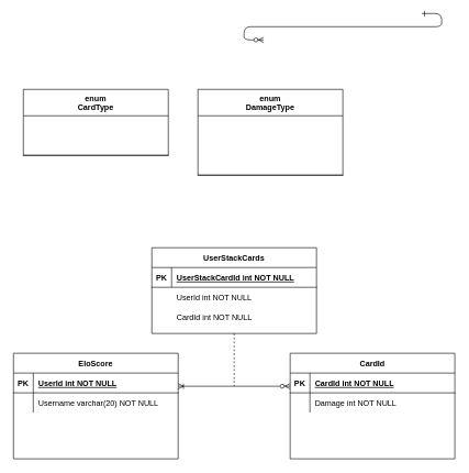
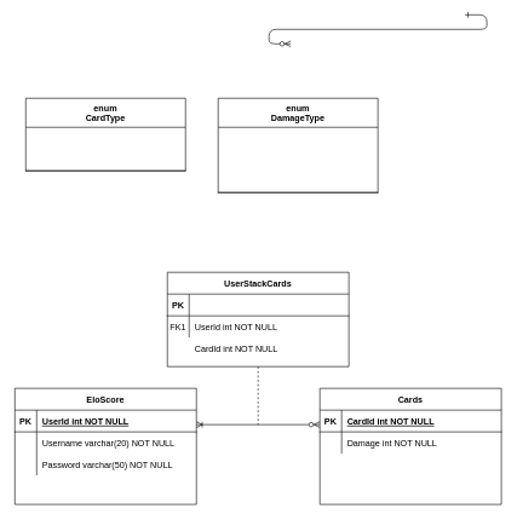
  <mxCell id="0" />
  <mxCell id="1" parent="0" />
  <mxCell id="2" value="" style="edgeStyle=entityRelationEdgeStyle;endArrow=ERzeroToMany;startArrow=ERone;endFill=1;startFill=0;" parent="1" edge="1"><mxGeometry width="100" height="100" relative="1" as="geometry"><mxPoint x="640" y="20" as="sourcePoint" /><mxPoint x="400" y="60" as="targetPoint" /></mxGeometry></mxCell>
  <mxCell id="3" value="EloScore" style="shape=table;startSize=30;container=1;collapsible=1;childLayout=tableLayout;fixedRows=1;rowLines=0;fontStyle=1;align=center;resizeLast=1;" vertex="1" parent="1"><mxGeometry x="20" y="535" width="250" height="160" as="geometry" /></mxCell>
  <mxCell id="4" value="" style="shape=partialRectangle;collapsible=0;dropTarget=0;pointerEvents=0;fillColor=none;points=[[0,0.5],[1,0.5]];portConstraint=eastwest;top=0;left=0;right=0;bottom=1;" vertex="1" parent="3"><mxGeometry y="30" width="250" height="30" as="geometry" /></mxCell>
  <mxCell id="5" value="PK" style="shape=partialRectangle;overflow=hidden;connectable=0;fillColor=none;top=0;left=0;bottom=0;right=0;fontStyle=1;" vertex="1" parent="4"><mxGeometry width="30" height="30" as="geometry"><mxRectangle width="30" height="30" as="alternateBounds" /></mxGeometry></mxCell>
  <mxCell id="6" value="UserId int NOT NULL" style="shape=partialRectangle;overflow=hidden;connectable=0;fillColor=none;top=0;left=0;bottom=0;right=0;align=left;spacingLeft=6;fontStyle=5;" vertex="1" parent="4"><mxGeometry x="30" width="220" height="30" as="geometry"><mxRectangle width="220" height="30" as="alternateBounds" /></mxGeometry></mxCell>
  <mxCell id="7" value="" style="shape=partialRectangle;collapsible=0;dropTarget=0;pointerEvents=0;fillColor=none;points=[[0,0.5],[1,0.5]];portConstraint=eastwest;top=0;left=0;right=0;bottom=0;" vertex="1" parent="3"><mxGeometry y="60" width="250" height="30" as="geometry" /></mxCell>
  <mxCell id="8" value="" style="shape=partialRectangle;overflow=hidden;connectable=0;fillColor=none;top=0;left=0;bottom=0;right=0;" vertex="1" parent="7"><mxGeometry width="30" height="30" as="geometry"><mxRectangle width="30" height="30" as="alternateBounds" /></mxGeometry></mxCell>
  <mxCell id="9" value="Username varchar(20) NOT NULL" style="shape=partialRectangle;overflow=hidden;connectable=0;fillColor=none;top=0;left=0;bottom=0;right=0;align=left;spacingLeft=6;" vertex="1" parent="7"><mxGeometry x="30" width="220" height="30" as="geometry"><mxRectangle width="220" height="30" as="alternateBounds" /></mxGeometry></mxCell>
  <mxCell id="10" style="shape=partialRectangle;collapsible=0;dropTarget=0;pointerEvents=0;fillColor=none;points=[[0,0.5],[1,0.5]];portConstraint=eastwest;top=0;left=0;right=0;bottom=0;" vertex="1" parent="3"><mxGeometry y="90" width="250" height="30" as="geometry" /></mxCell>
  <mxCell id="11" style="shape=partialRectangle;overflow=hidden;connectable=0;fillColor=none;top=0;left=0;bottom=0;right=0;" vertex="1" parent="10"><mxGeometry width="30" height="30" as="geometry"><mxRectangle width="30" height="30" as="alternateBounds" /></mxGeometry></mxCell>
+ <mxCell id="12" value="Password varchar(50) NOT NULL" style="shape=partialRectangle;overflow=hidden;connectable=0;fillColor=none;top=0;left=0;bottom=0;right=0;align=left;spacingLeft=6;" vertex="1" parent="10"><mxGeometry x="30" width="220" height="30" as="geometry"><mxRectangle width="220" height="30" as="alternateBounds" /></mxGeometry></mxCell>
  <mxCell id="13" style="shape=partialRectangle;collapsible=0;dropTarget=0;pointerEvents=0;fillColor=none;points=[[0,0.5],[1,0.5]];portConstraint=eastwest;top=0;left=0;right=0;bottom=0;" vertex="1" parent="3"><mxGeometry y="120" width="250" height="30" as="geometry" /></mxCell>
  <mxCell id="14" style="shape=partialRectangle;overflow=hidden;connectable=0;fillColor=none;top=0;left=0;bottom=0;right=0;" vertex="1" parent="13"><mxGeometry width="30" height="30" as="geometry"><mxRectangle width="30" height="30" as="alternateBounds" /></mxGeometry></mxCell>
- <mxCell id="15" value="CardId" style="shape=table;startSize=30;container=1;collapsible=1;childLayout=tableLayout;fixedRows=1;rowLines=0;fontStyle=1;align=center;resizeLast=1;" vertex="1" parent="1"><mxGeometry x="440" y="535" width="250" height="160" as="geometry" /></mxCell>
+ <mxCell id="15" value="Cards" style="shape=table;startSize=30;container=1;collapsible=1;childLayout=tableLayout;fixedRows=1;rowLines=0;fontStyle=1;align=center;resizeLast=1;" vertex="1" parent="1"><mxGeometry x="440" y="535" width="250" height="160" as="geometry" /></mxCell>
  <mxCell id="16" value="" style="shape=partialRectangle;collapsible=0;dropTarget=0;pointerEvents=0;fillColor=none;points=[[0,0.5],[1,0.5]];portConstraint=eastwest;top=0;left=0;right=0;bottom=1;" vertex="1" parent="15"><mxGeometry y="30" width="250" height="30" as="geometry" /></mxCell>
  <mxCell id="17" value="PK" style="shape=partialRectangle;overflow=hidden;connectable=0;fillColor=none;top=0;left=0;bottom=0;right=0;fontStyle=1;" vertex="1" parent="16"><mxGeometry width="30" height="30" as="geometry"><mxRectangle width="30" height="30" as="alternateBounds" /></mxGeometry></mxCell>
  <mxCell id="18" value="CardId int NOT NULL" style="shape=partialRectangle;overflow=hidden;connectable=0;fillColor=none;top=0;left=0;bottom=0;right=0;align=left;spacingLeft=6;fontStyle=5;" vertex="1" parent="16"><mxGeometry x="30" width="220" height="30" as="geometry"><mxRectangle width="220" height="30" as="alternateBounds" /></mxGeometry></mxCell>
  <mxCell id="19" style="shape=partialRectangle;collapsible=0;dropTarget=0;pointerEvents=0;fillColor=none;points=[[0,0.5],[1,0.5]];portConstraint=eastwest;top=0;left=0;right=0;bottom=0;" vertex="1" parent="15"><mxGeometry y="60" width="250" height="30" as="geometry" /></mxCell>
  <mxCell id="20" style="shape=partialRectangle;overflow=hidden;connectable=0;fillColor=none;top=0;left=0;bottom=0;right=0;" vertex="1" parent="19"><mxGeometry width="30" height="30" as="geometry"><mxRectangle width="30" height="30" as="alternateBounds" /></mxGeometry></mxCell>
  <mxCell id="21" value="Damage int NOT NULL" style="shape=partialRectangle;overflow=hidden;connectable=0;fillColor=none;top=0;left=0;bottom=0;right=0;align=left;spacingLeft=6;" vertex="1" parent="19"><mxGeometry x="30" width="220" height="30" as="geometry"><mxRectangle width="220" height="30" as="alternateBounds" /></mxGeometry></mxCell>
  <mxCell id="22" style="shape=partialRectangle;collapsible=0;dropTarget=0;pointerEvents=0;fillColor=none;points=[[0,0.5],[1,0.5]];portConstraint=eastwest;top=0;left=0;right=0;bottom=0;" vertex="1" parent="15"><mxGeometry y="90" width="250" height="30" as="geometry" /></mxCell>
  <mxCell id="23" style="shape=partialRectangle;overflow=hidden;connectable=0;fillColor=none;top=0;left=0;bottom=0;right=0;" vertex="1" parent="22"><mxGeometry width="30" height="30" as="geometry"><mxRectangle width="30" height="30" as="alternateBounds" /></mxGeometry></mxCell>
  <mxCell id="24" style="shape=partialRectangle;collapsible=0;dropTarget=0;pointerEvents=0;fillColor=none;points=[[0,0.5],[1,0.5]];portConstraint=eastwest;top=0;left=0;right=0;bottom=0;" vertex="1" parent="15"><mxGeometry y="120" width="250" height="30" as="geometry" /></mxCell>
  <mxCell id="25" style="shape=partialRectangle;overflow=hidden;connectable=0;fillColor=none;top=0;left=0;bottom=0;right=0;" vertex="1" parent="24"><mxGeometry width="30" height="30" as="geometry"><mxRectangle width="30" height="30" as="alternateBounds" /></mxGeometry></mxCell>
  <mxCell id="26" value="enum&#10;CardType" style="shape=table;startSize=40;container=1;collapsible=1;childLayout=tableLayout;fixedRows=1;rowLines=0;fontStyle=1;align=center;resizeLast=1;" vertex="1" parent="1"><mxGeometry x="35" y="135" width="220" height="100" as="geometry" /></mxCell>
  <mxCell id="27" style="shape=partialRectangle;collapsible=0;dropTarget=0;pointerEvents=0;fillColor=none;points=[[0,0.5],[1,0.5]];portConstraint=eastwest;top=0;left=0;right=0;bottom=0;" vertex="1" parent="26"><mxGeometry y="40" width="220" height="30" as="geometry" /></mxCell>
  <mxCell id="28" style="shape=partialRectangle;collapsible=0;dropTarget=0;pointerEvents=0;fillColor=none;points=[[0,0.5],[1,0.5]];portConstraint=eastwest;top=0;left=0;right=0;bottom=1;" vertex="1" parent="26"><mxGeometry y="70" width="220" height="30" as="geometry" /></mxCell>
  <mxCell id="29" style="shape=partialRectangle;overflow=hidden;connectable=0;fillColor=none;top=0;left=0;bottom=0;right=0;align=left;spacingLeft=6;fontStyle=5;" vertex="1" parent="28"><mxGeometry width="220" height="30" as="geometry"><mxRectangle width="220" height="30" as="alternateBounds" /></mxGeometry></mxCell>
  <mxCell id="30" value="enum&#10;DamageType" style="shape=table;startSize=40;container=1;collapsible=1;childLayout=tableLayout;fixedRows=1;rowLines=0;fontStyle=1;align=center;resizeLast=1;" vertex="1" parent="1"><mxGeometry x="300" y="135" width="220" height="130" as="geometry" /></mxCell>
  <mxCell id="31" style="shape=partialRectangle;collapsible=0;dropTarget=0;pointerEvents=0;fillColor=none;points=[[0,0.5],[1,0.5]];portConstraint=eastwest;top=0;left=0;right=0;bottom=0;" vertex="1" parent="30"><mxGeometry y="40" width="220" height="30" as="geometry" /></mxCell>
  <mxCell id="32" style="shape=partialRectangle;collapsible=0;dropTarget=0;pointerEvents=0;fillColor=none;points=[[0,0.5],[1,0.5]];portConstraint=eastwest;top=0;left=0;right=0;bottom=0;" vertex="1" parent="30"><mxGeometry y="70" width="220" height="30" as="geometry" /></mxCell>
  <mxCell id="33" style="shape=partialRectangle;collapsible=0;dropTarget=0;pointerEvents=0;fillColor=none;points=[[0,0.5],[1,0.5]];portConstraint=eastwest;top=0;left=0;right=0;bottom=1;" vertex="1" parent="30"><mxGeometry y="100" width="220" height="30" as="geometry" /></mxCell>
  <mxCell id="34" style="shape=partialRectangle;overflow=hidden;connectable=0;fillColor=none;top=0;left=0;bottom=0;right=0;align=left;spacingLeft=6;fontStyle=5;" vertex="1" parent="33"><mxGeometry width="220" height="30" as="geometry"><mxRectangle width="220" height="30" as="alternateBounds" /></mxGeometry></mxCell>
  <mxCell id="35" style="edgeStyle=orthogonalEdgeStyle;rounded=0;orthogonalLoop=1;jettySize=auto;html=1;exitX=0.5;exitY=1;exitDx=0;exitDy=0;dashed=1;endArrow=none;endFill=0;" edge="1" parent="1" source="36"><mxGeometry relative="1" as="geometry"><mxPoint x="355" y="585" as="targetPoint" /></mxGeometry></mxCell>
  <mxCell id="36" value="UserStackCards" style="shape=table;startSize=30;container=1;collapsible=1;childLayout=tableLayout;fixedRows=1;rowLines=0;fontStyle=1;align=center;resizeLast=1;" vertex="1" parent="1"><mxGeometry x="230" y="375" width="250" height="130" as="geometry" /></mxCell>
  <mxCell id="37" value="" style="shape=partialRectangle;collapsible=0;dropTarget=0;pointerEvents=0;fillColor=none;points=[[0,0.5],[1,0.5]];portConstraint=eastwest;top=0;left=0;right=0;bottom=1;" vertex="1" parent="36"><mxGeometry y="30" width="250" height="30" as="geometry" /></mxCell>
  <mxCell id="38" value="PK" style="shape=partialRectangle;overflow=hidden;connectable=0;fillColor=none;top=0;left=0;bottom=0;right=0;fontStyle=1;" vertex="1" parent="37"><mxGeometry width="30" height="30" as="geometry"><mxRectangle width="30" height="30" as="alternateBounds" /></mxGeometry></mxCell>
- <mxCell id="39" value="UserStackCardId int NOT NULL" style="shape=partialRectangle;overflow=hidden;connectable=0;fillColor=none;top=0;left=0;bottom=0;right=0;align=left;spacingLeft=6;fontStyle=5;" vertex="1" parent="37"><mxGeometry x="30" width="220" height="30" as="geometry"><mxRectangle width="220" height="30" as="alternateBounds" /></mxGeometry></mxCell>
  <mxCell id="40" style="shape=partialRectangle;collapsible=0;dropTarget=0;pointerEvents=0;fillColor=none;points=[[0,0.5],[1,0.5]];portConstraint=eastwest;top=0;left=0;right=0;bottom=0;" vertex="1" parent="36"><mxGeometry y="60" width="250" height="30" as="geometry" /></mxCell>
+ <mxCell id="41" value="FK1" style="shape=partialRectangle;overflow=hidden;connectable=0;fillColor=none;top=0;left=0;bottom=0;right=0;" vertex="1" parent="40"><mxGeometry width="30" height="30" as="geometry"><mxRectangle width="30" height="30" as="alternateBounds" /></mxGeometry></mxCell>
  <mxCell id="42" value="UserId int NOT NULL" style="shape=partialRectangle;overflow=hidden;connectable=0;fillColor=none;top=0;left=0;bottom=0;right=0;align=left;spacingLeft=6;" vertex="1" parent="40"><mxGeometry x="30" width="220" height="30" as="geometry"><mxRectangle width="220" height="30" as="alternateBounds" /></mxGeometry></mxCell>
  <mxCell id="43" style="shape=partialRectangle;collapsible=0;dropTarget=0;pointerEvents=0;fillColor=none;points=[[0,0.5],[1,0.5]];portConstraint=eastwest;top=0;left=0;right=0;bottom=0;" vertex="1" parent="36"><mxGeometry y="90" width="250" height="30" as="geometry" /></mxCell>
  <mxCell id="44" value="CardId int NOT NULL" style="shape=partialRectangle;overflow=hidden;connectable=0;fillColor=none;top=0;left=0;bottom=0;right=0;align=left;spacingLeft=6;" vertex="1" parent="43"><mxGeometry x="30" width="220" height="30" as="geometry"><mxRectangle width="220" height="30" as="alternateBounds" /></mxGeometry></mxCell>
  <mxCell id="45" style="edgeStyle=orthogonalEdgeStyle;rounded=0;orthogonalLoop=1;jettySize=auto;html=1;endArrow=ERoneToMany;endFill=0;startArrow=ERzeroToMany;startFill=0;" edge="1" parent="1"><mxGeometry relative="1" as="geometry"><mxPoint x="440" y="585" as="sourcePoint" /><mxPoint x="270" y="585" as="targetPoint" /></mxGeometry></mxCell>
